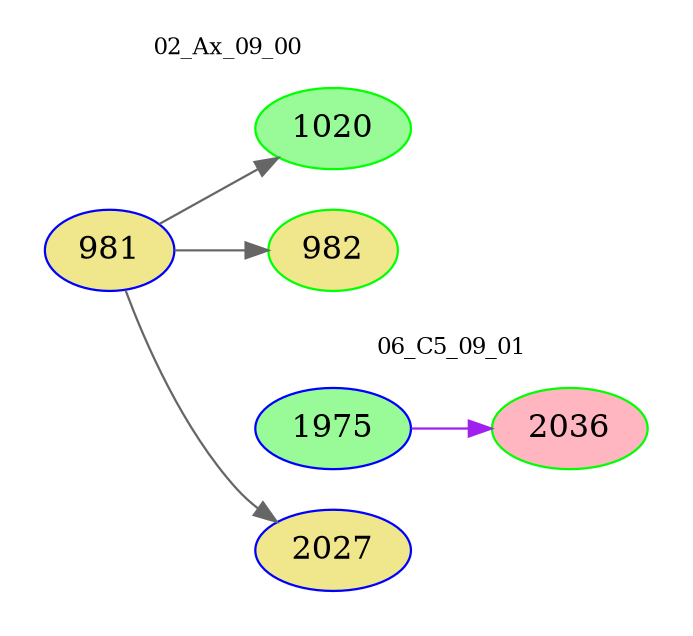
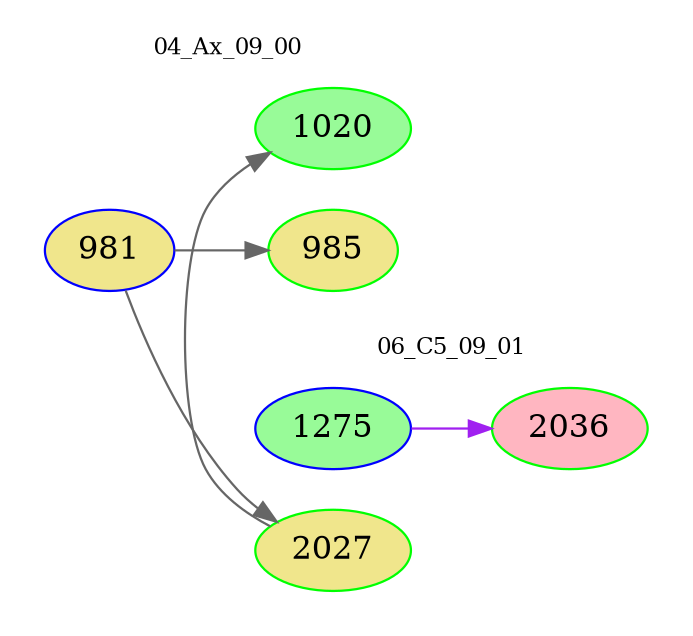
  digraph {
    rankdir=LR
    node [color=green fillcolor=khaki style=filled]
    edge [color=gray40]
    n1 [color=blue label=981]
-   n2 [label=982]
+   n2 [label=985]
    n3 [fillcolor=palegreen label=1020]
-   n4 [color=blue fillcolor=palegreen label=1975]
+   n4 [color=blue fillcolor=palegreen label=1275]
    n5 [fillcolor=lightpink label=2036]
-   n6 [color=blue label=2027]
+   n6 [label=2027]
    subgraph cluster_1 {
      color=white
      fontsize=10
-     label="02_Ax_09_00"
+     label="04_Ax_09_00"
      n1
      n2
      n3
    }
    subgraph cluster_2 {
      color=white
      fontsize=10
      label="06_C5_09_01"
      n4
      n5
      n6
    }
    n1 -> n2
-   n1 -> n3
+   n6 -> n3
    n1 -> n6
    n4 -> n5 [color=purple]
  }
